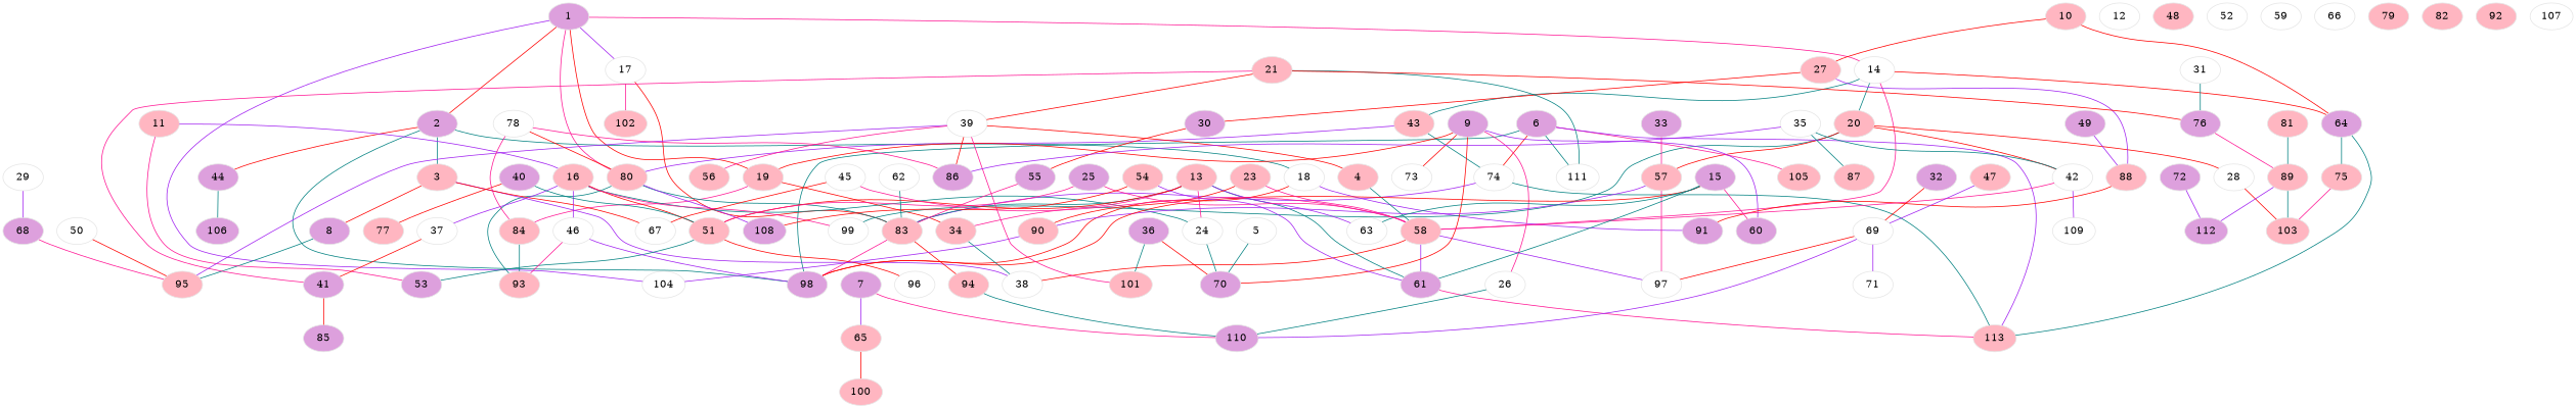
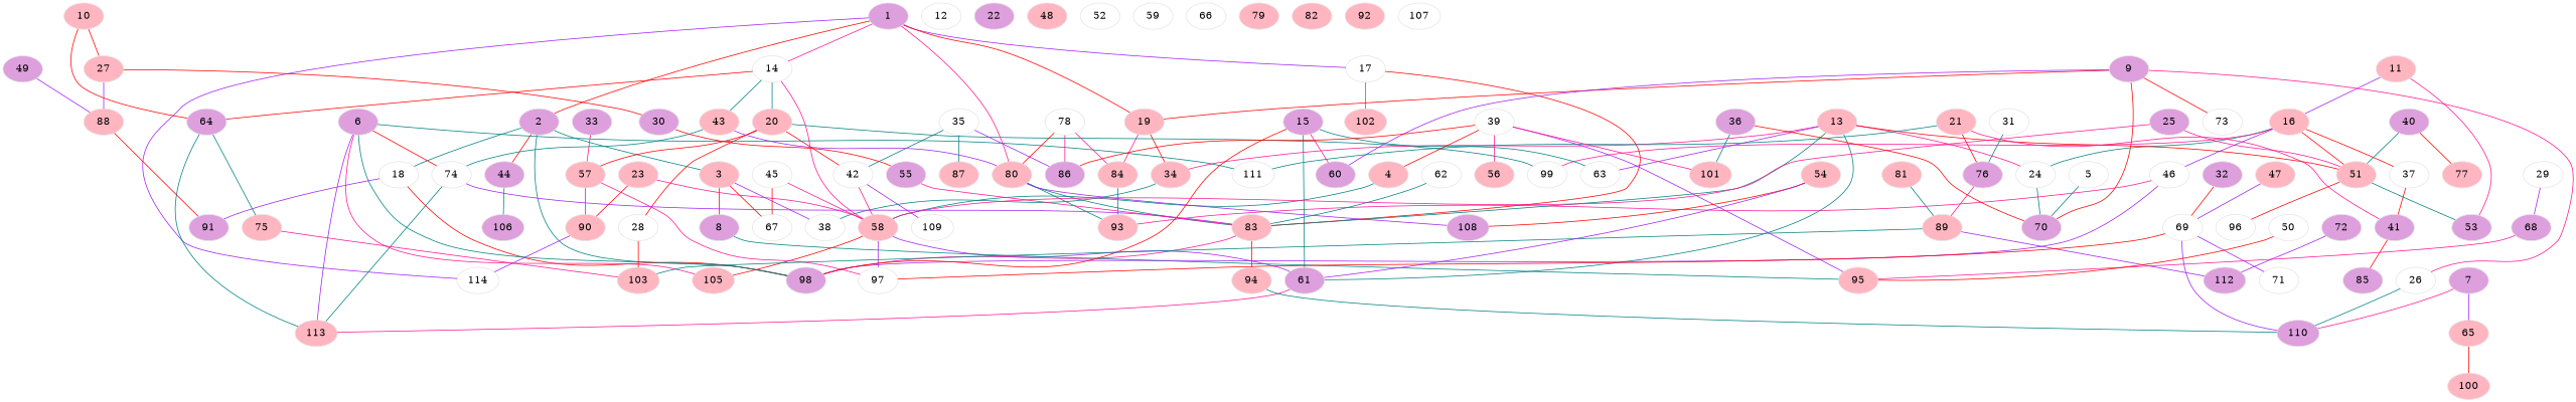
  graph {
    node [color=gray90 fillcolor=lightpink style=filled]
    edge [color=red]
    1 [fillcolor=plum]
    2 [fillcolor=plum]
    14 [fillcolor=white]
    17 [fillcolor=white]
    19
    80
-   104 [fillcolor=white]
+   104 [fillcolor=white label=114]
    3
    18 [fillcolor=white]
    44 [fillcolor=plum]
    98 [fillcolor=plum]
    58
    64 [fillcolor=plum]
    20
    43
    83
    102
    34
    84
    93
    108 [fillcolor=plum]
    8 [fillcolor=plum]
    38 [fillcolor=white]
    67 [fillcolor=white]
    91 [fillcolor=plum]
    106 [fillcolor=plum]
    95
    4
    105
    61 [fillcolor=plum]
    97 [fillcolor=white]
    5 [fillcolor=white]
    70 [fillcolor=plum]
    6 [fillcolor=plum]
    74 [fillcolor=white]
    111 [fillcolor=white]
    113
    7 [fillcolor=plum]
    65
    110 [fillcolor=plum]
    100
    9 [fillcolor=plum]
    26 [fillcolor=white]
    60 [fillcolor=plum]
    73 [fillcolor=white]
    10
    27
    30 [fillcolor=plum]
    88
    75
    11
    16
    53 [fillcolor=plum]
    24 [fillcolor=white]
    51
    37 [fillcolor=white]
    46 [fillcolor=white]
    99 [fillcolor=white]
    12 [fillcolor=white]
    13
    63 [fillcolor=white]
    96 [fillcolor=white]
    94
    28 [fillcolor=white]
    42 [fillcolor=white]
    57
    15 [fillcolor=plum]
    41 [fillcolor=plum]
    103
    109 [fillcolor=white]
    90
    21
    39 [fillcolor=white]
    76 [fillcolor=plum]
    86 [fillcolor=plum]
    101
    56
    85 [fillcolor=plum]
    89
+   22 [fillcolor=plum]
    23
    25 [fillcolor=plum]
    55 [fillcolor=plum]
    29 [fillcolor=white]
    68 [fillcolor=plum]
    31 [fillcolor=white]
    32 [fillcolor=plum]
    69 [fillcolor=white]
    71 [fillcolor=white]
    33 [fillcolor=plum]
    35 [fillcolor=white]
    87
    36 [fillcolor=plum]
    40 [fillcolor=plum]
    77
    45 [fillcolor=white]
    47
    48
    49 [fillcolor=plum]
    50 [fillcolor=white]
    52 [fillcolor=white]
    54
    59 [fillcolor=white]
    62 [fillcolor=white]
    66 [fillcolor=white]
    72 [fillcolor=plum]
    112 [fillcolor=plum]
    78 [fillcolor=white]
    79
    81
    82
    92
    107 [fillcolor=white]
    1 -- 2
    1 -- 14 [color=deeppink]
    1 -- 17 [color=purple]
    1 -- 19
    1 -- 80 [color=deeppink]
    1 -- 104 [color=purple]
    2 -- 3 [color=teal]
    2 -- 18 [color=teal]
    2 -- 44
    2 -- 98 [color=teal]
    14 -- 58 [color=deeppink]
    14 -- 64
    14 -- 20 [color=teal]
    14 -- 43 [color=teal]
    17 -- 83
    17 -- 102 [color=deeppink]
    19 -- 34
    19 -- 84 [color=deeppink]
    80 -- 83 [color=teal]
    80 -- 93 [color=teal]
    80 -- 108 [color=purple]
    3 -- 8
    3 -- 38 [color=purple]
    3 -- 67
    18 -- 98
    18 -- 91 [color=purple]
    44 -- 106 [color=teal]
-   58 -- 38
+   58 -- 105
    58 -- 61 [color=purple]
    58 -- 97 [color=purple]
    64 -- 113 [color=teal]
    64 -- 75 [color=teal]
    20 -- 99 [color=teal]
    20 -- 28
    20 -- 42
    20 -- 57
    43 -- 80 [color=purple]
    43 -- 74 [color=teal]
    83 -- 98 [color=deeppink]
    83 -- 94
    34 -- 38 [color=teal]
    84 -- 93 [color=teal]
    8 -- 95 [color=teal]
    4 -- 58 [color=teal]
    61 -- 113 [color=deeppink]
    5 -- 70 [color=teal]
    6 -- 98 [color=teal]
    6 -- 105 [color=deeppink]
    6 -- 74
    6 -- 111 [color=teal]
    6 -- 113 [color=purple]
    74 -- 83 [color=purple]
    74 -- 113 [color=teal]
    7 -- 65 [color=purple]
    7 -- 110 [color=deeppink]
    65 -- 100
    9 -- 19
    9 -- 70
    9 -- 26 [color=deeppink]
    9 -- 60 [color=purple]
    9 -- 73
    26 -- 110 [color=teal]
    10 -- 64
    10 -- 27
    27 -- 30
    27 -- 88 [color=purple]
    30 -- 55
    88 -- 91
    75 -- 103 [color=deeppink]
    11 -- 16 [color=purple]
    11 -- 53 [color=deeppink]
    16 -- 24 [color=teal]
    16 -- 51
-   16 -- 37 [color=purple]
+   16 -- 37
    16 -- 46 [color=purple]
    16 -- 99 [color=deeppink]
    24 -- 70 [color=teal]
    51 -- 53 [color=teal]
    51 -- 96
    37 -- 41
    46 -- 98 [color=purple]
    46 -- 93 [color=deeppink]
    13 -- 83 [color=teal]
    13 -- 34 [color=deeppink]
    13 -- 61 [color=teal]
    13 -- 24 [color=deeppink]
    13 -- 51
    13 -- 63 [color=purple]
    94 -- 110 [color=teal]
    28 -- 103
    42 -- 58 [color=deeppink]
    42 -- 109 [color=purple]
    57 -- 97 [color=deeppink]
    57 -- 90 [color=purple]
    15 -- 98
    15 -- 61 [color=teal]
    15 -- 60 [color=deeppink]
    15 -- 63 [color=teal]
    41 -- 85
    90 -- 104 [color=purple]
    21 -- 111 [color=teal]
    21 -- 41 [color=deeppink]
-   21 -- 39
    21 -- 76
    39 -- 95 [color=purple]
    39 -- 4
    39 -- 86
    39 -- 101 [color=deeppink]
    39 -- 56 [color=deeppink]
    76 -- 89 [color=deeppink]
    89 -- 103 [color=teal]
    89 -- 112 [color=purple]
    23 -- 58 [color=deeppink]
    23 -- 90
    25 -- 58 [color=deeppink]
    25 -- 51 [color=deeppink]
    55 -- 83 [color=deeppink]
    29 -- 68 [color=purple]
    68 -- 95 [color=deeppink]
    31 -- 76 [color=teal]
    32 -- 69
    69 -- 97
    69 -- 110 [color=purple]
    69 -- 71 [color=purple]
    33 -- 57 [color=deeppink]
    35 -- 42 [color=teal]
    35 -- 86 [color=purple]
    35 -- 87 [color=teal]
    36 -- 70
    36 -- 101 [color=teal]
    40 -- 51 [color=teal]
    40 -- 77
    45 -- 58 [color=deeppink]
    45 -- 67
    47 -- 69 [color=purple]
    49 -- 88 [color=purple]
    50 -- 95
    54 -- 108
    54 -- 61 [color=purple]
    62 -- 83 [color=teal]
    72 -- 112 [color=purple]
    78 -- 80
    78 -- 84 [color=deeppink]
    78 -- 86 [color=deeppink]
    81 -- 89 [color=teal]
  }
